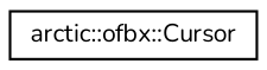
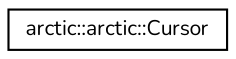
  digraph {
    rankdir=LR
    fontname=Nunito
-   n1 [color=black fillcolor=white fontname=Nunito fontsize=10 height=0.2 label="arctic::ofbx::Cursor" shape=record style=filled width=0.4]
+   n1 [color=black fillcolor=white fontname=Nunito fontsize=10 height=0.2 label="arctic::arctic::Cursor" shape=record style=filled width=0.4]
  }
